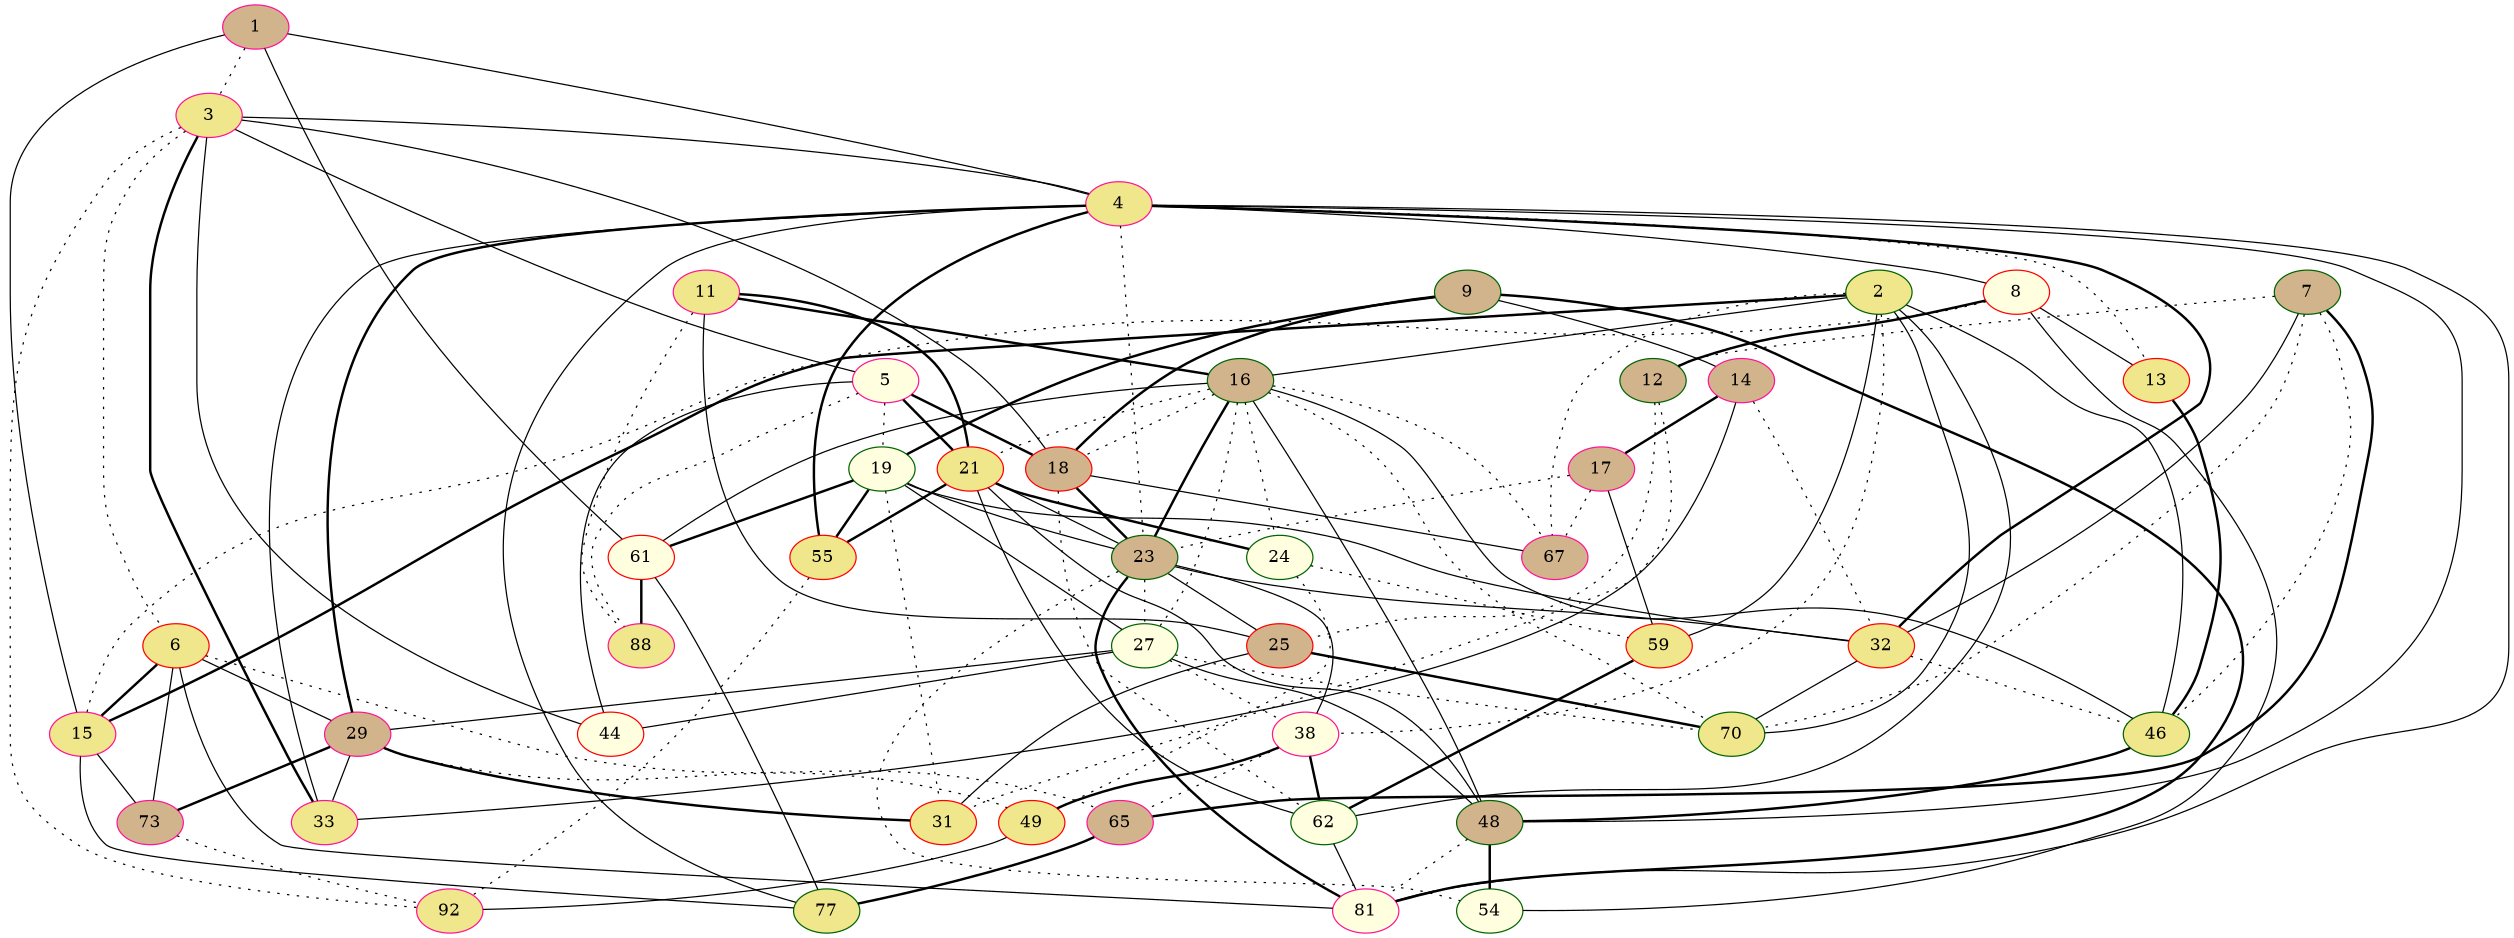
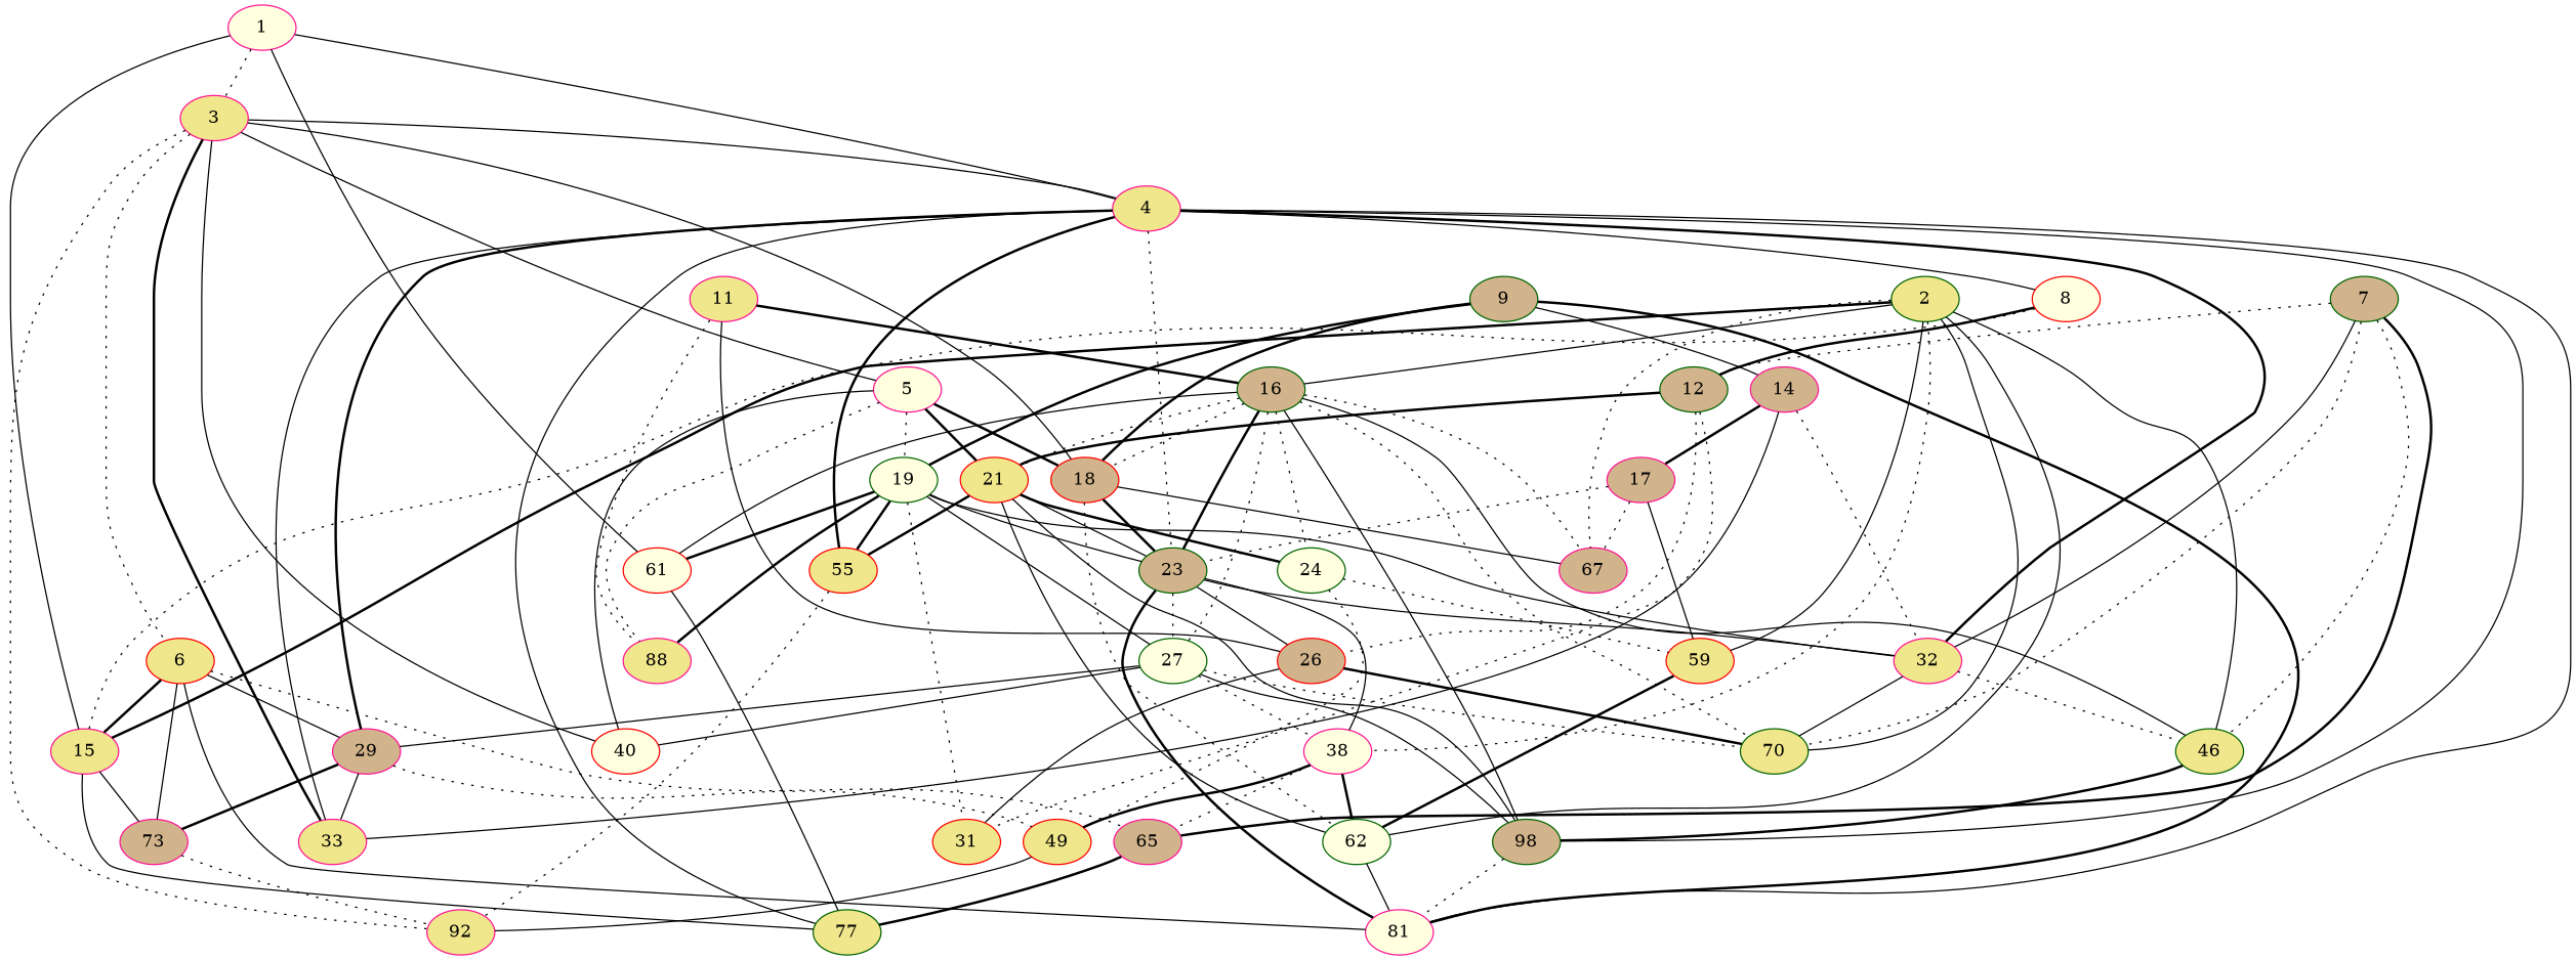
  graph {
    node [color=deeppink fillcolor=khaki style=filled]
    edge [style=solid]
    3 [super="+10"]
    4 [super="+25"]
    5 [fillcolor=lightyellow super="+64"]
    6 [color=red super="+43"]
    18 [color=red fillcolor=tan super="+91+36"]
    33
-   40 [color=red fillcolor=lightyellow label=44]
+   40 [color=red fillcolor=lightyellow]
    n8 [label=92]
-   1 [fillcolor=tan]
+   1 [fillcolor=lightyellow]
    15 [super="+87"]
    61 [color=red fillcolor=lightyellow]
    8 [color=red fillcolor=lightyellow super="+34"]
-   13 [color=red]
    23 [color=darkgreen fillcolor=tan super="+28+52"]
    29 [fillcolor=tan super="+90+30"]
-   32 [color=red super="+76+79"]
-   48 [color=darkgreen fillcolor=tan super="+68+51+58"]
+   32 [super="+76+79"]
+   48 [color=darkgreen fillcolor=tan super="+68+51+58" label=98]
    55 [color=red]
    77 [color=darkgreen]
    81 [fillcolor=lightyellow super="+85"]
    73 [fillcolor=tan]
    2 [color=darkgreen super="+74"]
    16 [color=darkgreen fillcolor=tan super="+22+20+42"]
    38 [fillcolor=lightyellow super="+80"]
    46 [color=darkgreen super="+75"]
    59 [color=red]
    62 [color=darkgreen fillcolor=lightyellow super="+86"]
    67 [fillcolor=tan]
    70 [color=darkgreen super="+83"]
    21 [color=red super="+41+56"]
    24 [color=darkgreen fillcolor=lightyellow]
    27 [color=darkgreen fillcolor=lightyellow super="+69+44"]
    65 [fillcolor=tan]
    49 [color=red]
    19 [color=darkgreen fillcolor=lightyellow super="+37+84"]
    88
    12 [color=darkgreen fillcolor=tan super="+50"]
-   54 [color=darkgreen fillcolor=lightyellow]
-   26 [color=red fillcolor=tan super="+39" label=25]
+   26 [color=red fillcolor=tan super="+39"]
    31 [color=red]
    7 [color=darkgreen fillcolor=tan super="+35"]
    9 [color=darkgreen fillcolor=tan]
    14 [fillcolor=tan]
    17 [fillcolor=tan]
    11
    3 -- 4
    3 -- 5
    3 -- 6 [style=dotted]
    3 -- 18
    3 -- 33 [style=bold]
    3 -- 40
    3 -- n8 [style=dotted]
    4 -- 33
    4 -- 8
-   4 -- 13 [style=dotted]
    4 -- 23 [style=dotted]
    4 -- 29 [style=bold]
    4 -- 32 [style=bold]
    4 -- 48
    4 -- 55 [style=bold]
    4 -- 77
    4 -- 81
    5 -- 18 [style=bold]
    5 -- 40
    5 -- 21 [style=bold]
    5 -- 19 [style=dotted]
    5 -- 88 [style=dotted]
    6 -- 15 [style=bold]
    6 -- 29
    6 -- 81
    6 -- 73
    6 -- 65 [style=dotted]
    18 -- 23 [style=bold]
    18 -- 62 [style=dotted]
    18 -- 67
    1 -- 3 [style=dotted]
    1 -- 4
    1 -- 15
    1 -- 61
    15 -- 77
    15 -- 73
    61 -- 77
    8 -- 15 [style=dotted]
-   8 -- 13 [weight=2]
    8 -- 12 [style=bold]
-   8 -- 54
-   13 -- 46 [style=bold]
    23 -- 32
    23 -- 81 [style=bold]
    23 -- 38
    23 -- 27 [style=dotted]
-   23 -- 54 [style=dotted]
    23 -- 26
    29 -- 33
    29 -- 73 [style=bold]
    29 -- 49 [style=dotted]
-   29 -- 31 [style=bold]
    32 -- 46 [style=dotted]
    32 -- 70
    48 -- 81 [style=dotted]
-   48 -- 54 [style=bold weight=2]
    55 -- n8 [style=dotted]
    73 -- n8 [style=dotted]
    2 -- 15 [style=bold]
    2 -- 16
    2 -- 38 [style=dotted]
    2 -- 46
    2 -- 59
    2 -- 62
    2 -- 67 [style=dotted]
    2 -- 70
    16 -- 18 [style=dotted weight=2]
    16 -- 61
    16 -- 23 [style=bold]
    16 -- 48
    16 -- 46
    16 -- 67 [style=dotted]
    16 -- 70 [style=dotted]
    16 -- 21 [style=dotted]
    16 -- 24 [style=dotted]
    16 -- 27 [style=dotted]
    38 -- 62 [style=bold]
    38 -- 65 [style=dotted]
    38 -- 49 [style=bold]
    46 -- 48 [style=bold]
    59 -- 62 [style=bold]
    62 -- 81
    21 -- 23
    21 -- 48
    21 -- 55 [style=bold]
    21 -- 62
    21 -- 24 [style=bold]
    24 -- 59 [style=dotted]
    24 -- 49 [style=dotted]
    27 -- 40 [weight=2]
    27 -- 29 [weight=2]
    27 -- 48
    27 -- 38 [style=dotted]
    27 -- 70 [style=dotted]
    65 -- 77 [style=bold]
    49 -- n8
    19 -- 61 [style=bold]
    19 -- 23
    19 -- 32
    19 -- 55 [style=bold]
    19 -- 27
-   61 -- 88 [style=bold weight=2]
+   19 -- 88 [style=bold weight=2]
    19 -- 31 [style=dotted]
-   11 -- 21 [style=bold]
+   12 -- 21 [style=bold]
    12 -- 26 [style=dotted weight=2]
    12 -- 31 [style=dotted]
    26 -- 70 [style=bold]
    26 -- 31
    7 -- 32 [weight=2]
    7 -- 46 [style=dotted]
    7 -- 70 [style=dotted]
    7 -- 65 [style=bold]
    7 -- 12 [style=dotted]
    9 -- 18 [style=bold]
    9 -- 81 [style=bold]
    9 -- 19 [style=bold]
    9 -- 14
    14 -- 33
    14 -- 32 [style=dotted]
    14 -- 17 [style=bold]
    17 -- 23 [style=dotted]
    17 -- 59
    17 -- 67 [style=dotted]
    11 -- 16 [style=bold weight=2]
    11 -- 88 [style=dotted]
    11 -- 26
  }
